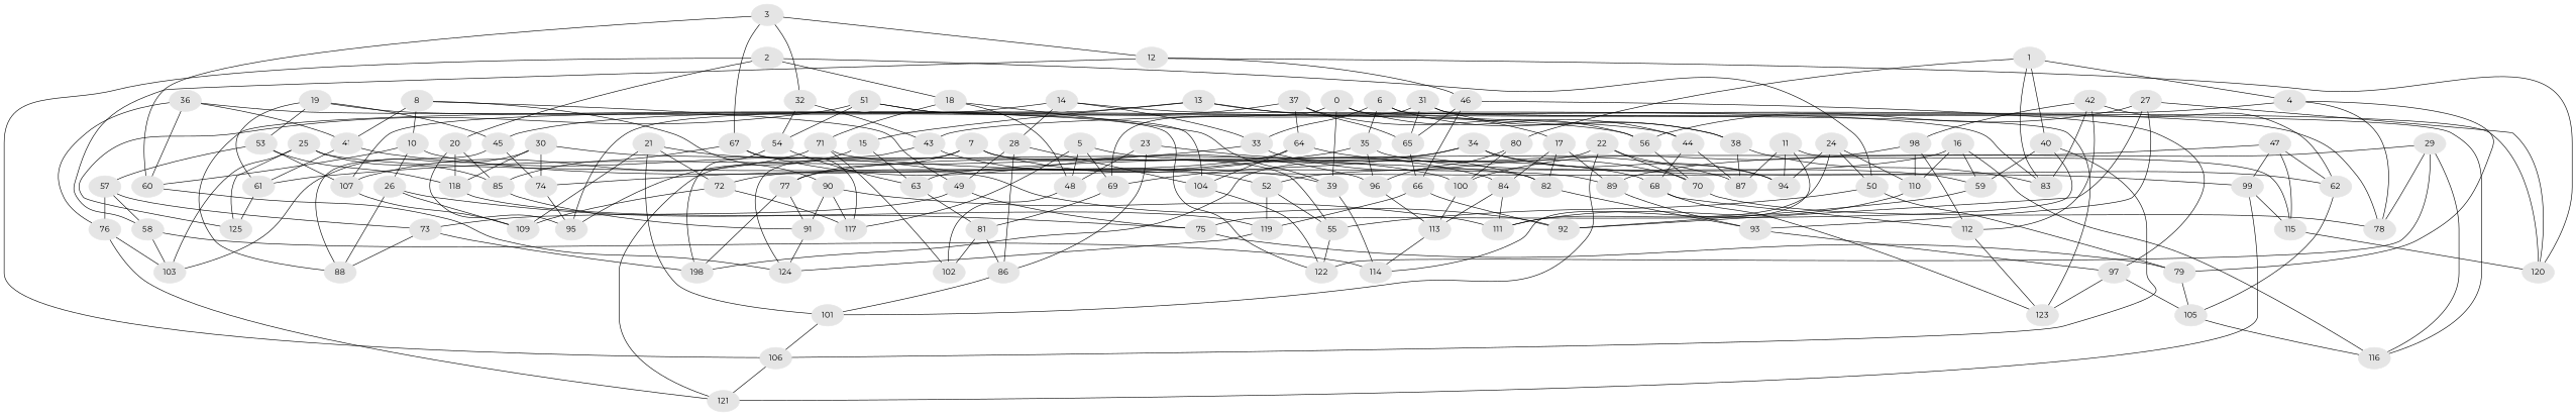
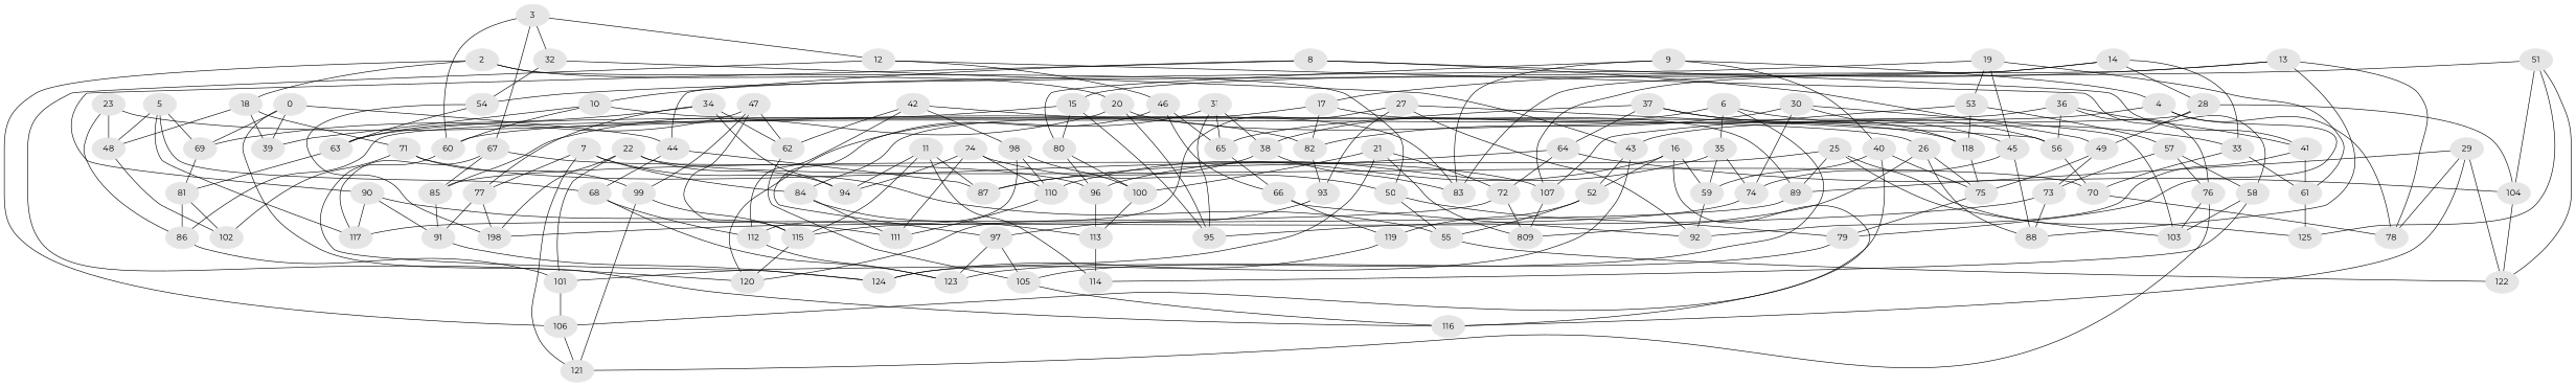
  graph {
    fontname=Montserrat
    node [color=gray90 fontname=Montserrat style=filled]
    edge [fontname=Montserrat]
-   1
+   1 [label=9]
    4
    40
    80
    83
    43
    78
    79
    106
    59
    75
    100
    96
    2
    18
    20
    50
    48
    39
    71
    95
    85
    118
    55
    121
    3
    12
    32
    60
    67
    46
    58
    120
    54
    124
    117
    52
    105
    5
    68
    69
    102
    123
    112
    81
    6
    33
    35
    38
    61
    70
    74
    87
    7
    77
    84
    122
    n58 [label=198]
    91
    111
    113
    8
    10
    41
    49
    90
    26
    92
    73
    n70 [label=0]
    44
    116
    114
    88
-   109
+   109 [label=809]
    11
    94
    115
    65
    66
    97
    103
    13
    15
    17
    63
    82
    89
    14
    28
    107
    86
    104
    16
    110
    119
    93
    99
    19
    45
    53
    57
    125
    21
    72
    101
    22
    23
    24
    25
    27
    56
    29
    30
    31
    34
    62
    36
    76
    37
    64
    42
    98
    47
    51
    1 -- 4
    1 -- 40
    1 -- 80
    1 -- 83
    4 -- 43
    4 -- 78
    4 -- 79
    40 -- 106
    40 -- 59
    40 -- 75
    80 -- 100
    80 -- 96
    43 -- 124
    43 -- 52
    79 -- 105
    106 -- 121
    59 -- 92
    75 -- 79
    100 -- 113
    96 -- 113
    2 -- 106
    2 -- 18
    2 -- 20
    2 -- 50
    18 -- 48
    18 -- 39
    18 -- 71
    20 -- 95
    20 -- 85
    20 -- 118
    50 -- 79
    50 -- 55
    48 -- 102
-   39 -- 114
    71 -- 102
    71 -- 107
    71 -- 99
    85 -- 91
-   118 -- 119
+   118 -- 75
    55 -- 122
    3 -- 12
    3 -- 32
    3 -- 60
    3 -- 67
    12 -- 46
    12 -- 58
    12 -- 120
    32 -- 43
    32 -- 54
    60 -- 124
    67 -- 96
    67 -- 85
    67 -- 117
    46 -- 65
    46 -- 66
    46 -- 97
    58 -- 114
    58 -- 103
    54 -- n58
    54 -- 63
    52 -- 55
    52 -- 119
    105 -- 116
    5 -- 48
    5 -- 117
    5 -- 68
    5 -- 69
    68 -- 123
    68 -- 112
    69 -- 81
    112 -- 123
    81 -- 102
    81 -- 86
    6 -- 123
    6 -- 33
    6 -- 35
    6 -- 38
    33 -- 61
    33 -- 70
    35 -- 59
    35 -- 96
    35 -- 74
    38 -- 83
    38 -- 87
    61 -- 125
    70 -- 78
    74 -- 95
    7 -- 55
    7 -- 121
    7 -- 77
    7 -- 84
    77 -- n58
    77 -- 91
    84 -- 111
    84 -- 113
    91 -- 124
    113 -- 114
    8 -- 10
    8 -- 41
    8 -- 49
    8 -- 90
    10 -- 39
    10 -- 60
    10 -- 26
    41 -- 61
    41 -- 92
    49 -- 75
    49 -- 73
    90 -- 117
    90 -- 91
    90 -- 111
    26 -- 75
    26 -- 88
    26 -- 109
    73 -- n58
    73 -- 88
    n70 -- 39
    n70 -- 69
    n70 -- 44
    n70 -- 116
    44 -- 68
    44 -- 87
    11 -- 87
    11 -- 114
    11 -- 94
    11 -- 115
    115 -- 120
    65 -- 66
    66 -- 92
    66 -- 119
    97 -- 105
    97 -- 123
    13 -- 78
    13 -- 88
    13 -- 15
    13 -- 17
+   15 -- 80
    15 -- 95
    15 -- 63
    17 -- 84
    17 -- 82
    17 -- 89
    63 -- 81
    82 -- 93
-   89 -- 93
+   89 -- 115
    14 -- 83
    14 -- 33
    14 -- 28
    14 -- 107
    28 -- 49
    28 -- 86
    28 -- 104
    107 -- 109
    86 -- 101
    104 -- 122
    16 -- 59
    16 -- 52
    16 -- 116
    16 -- 110
    110 -- 111
    119 -- 124
    93 -- 97
    99 -- 121
    99 -- 115
    19 -- 61
    19 -- 44
    19 -- 45
    19 -- 53
    45 -- 74
    45 -- 88
    53 -- 118
    53 -- 107
    53 -- 57
    57 -- 58
    57 -- 73
    57 -- 76
    21 -- 100
    21 -- 109
    21 -- 72
    21 -- 101
    72 -- 117
    72 -- 109
    101 -- 106
    22 -- 70
    22 -- n58
    22 -- 94
    22 -- 101
    23 -- 48
    23 -- 82
    23 -- 86
    24 -- 50
    24 -- 111
    24 -- 94
    24 -- 110
    25 -- 85
    25 -- 103
    25 -- 89
    25 -- 125
    27 -- 120
    27 -- 92
    27 -- 93
    27 -- 56
    56 -- 70
    29 -- 78
    29 -- 122
    29 -- 116
    29 -- 89
    30 -- 118
    30 -- 74
    30 -- 103
    30 -- 82
    31 -- 95
    31 -- 120
    31 -- 38
    31 -- 65
    34 -- 69
    34 -- 77
    34 -- 94
    34 -- 62
    62 -- 105
    36 -- 60
    36 -- 41
    36 -- 56
    36 -- 76
    76 -- 121
    76 -- 103
    37 -- 65
    37 -- 45
    37 -- 56
    37 -- 64
    64 -- 87
    64 -- 104
    64 -- 72
    42 -- 83
    42 -- 112
    42 -- 62
    42 -- 98
    98 -- 100
    98 -- 112
    98 -- 110
    47 -- 115
    47 -- 63
    47 -- 99
    47 -- 62
    51 -- 54
    51 -- 122
    51 -- 104
    51 -- 125
  }
